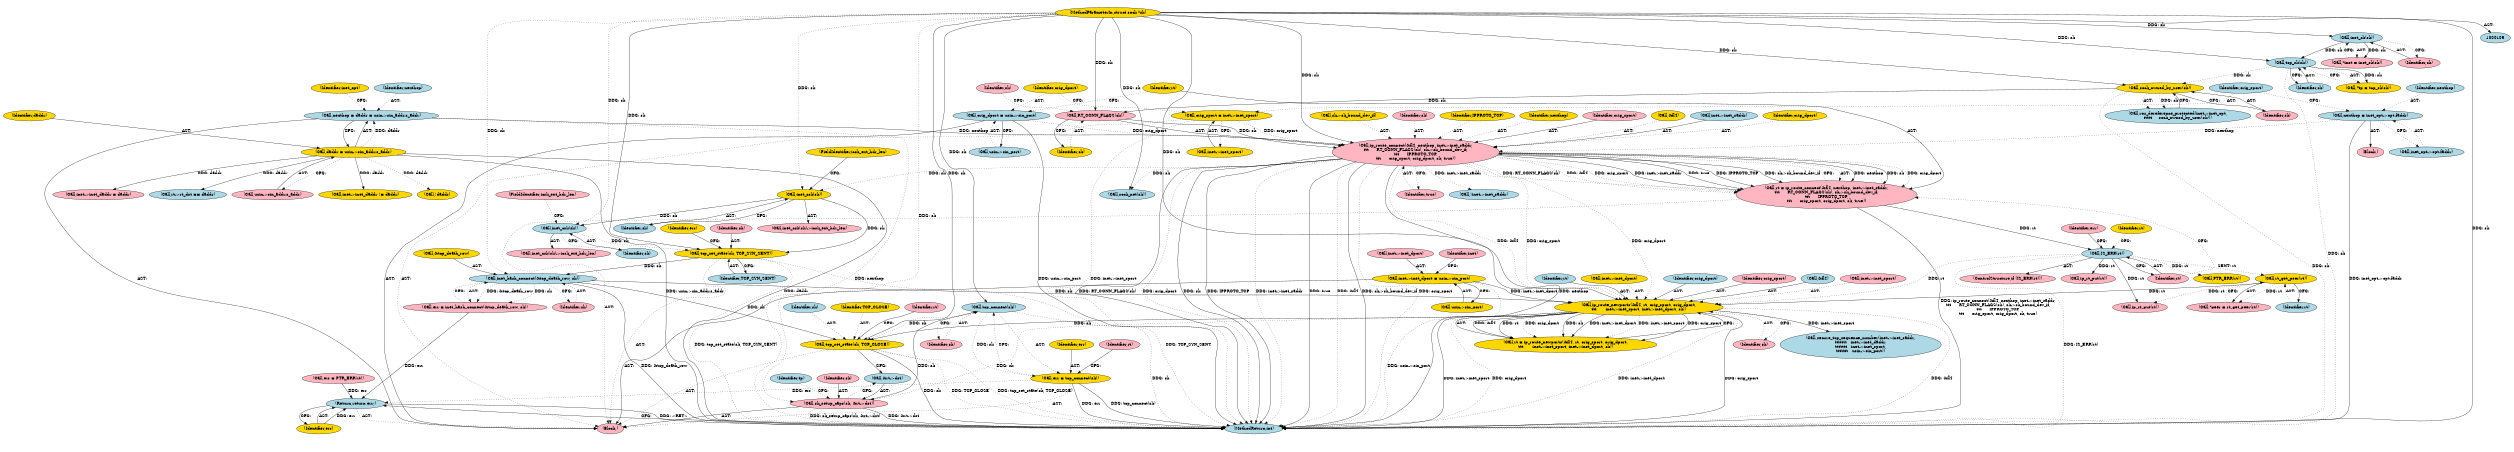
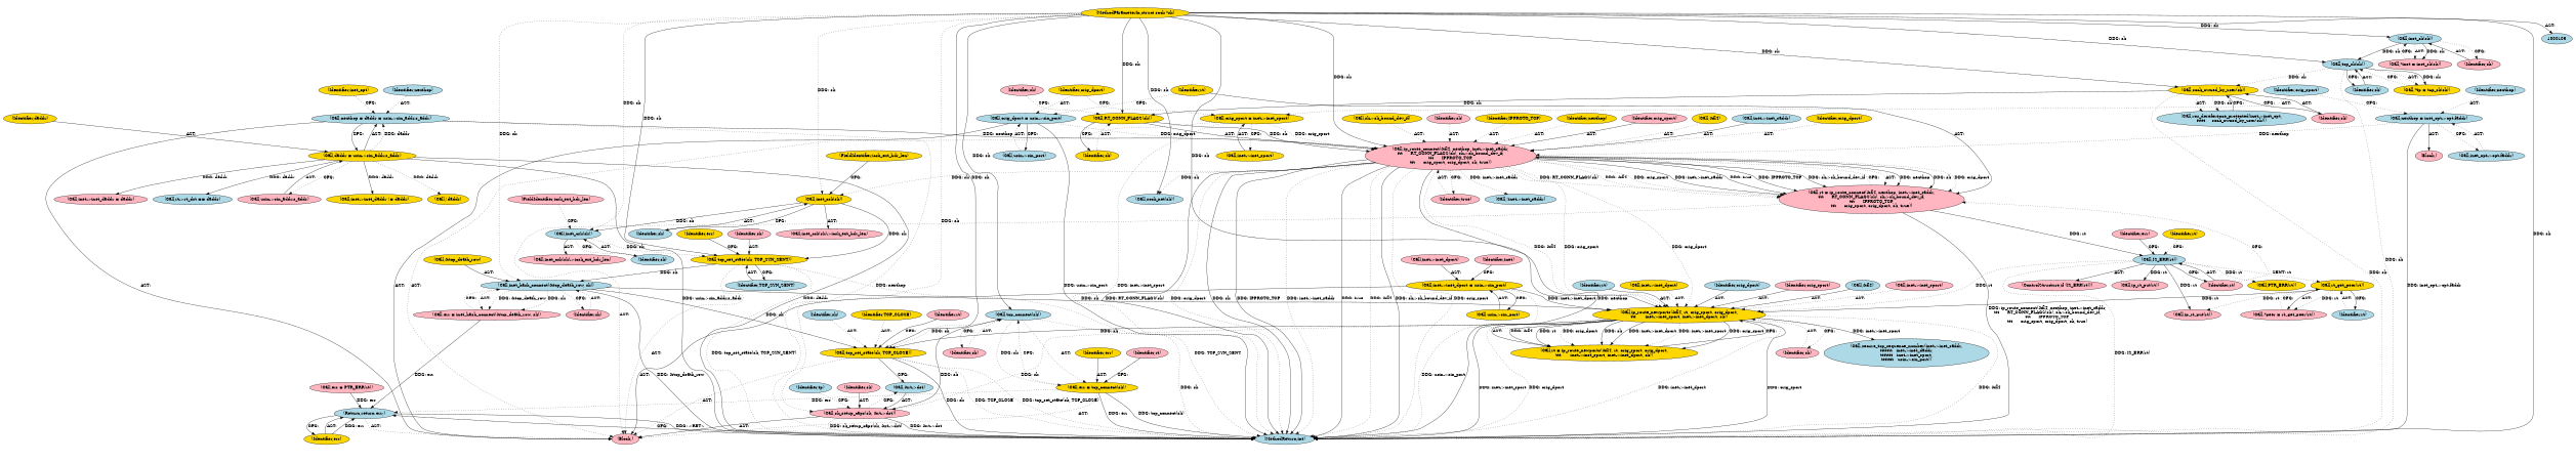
  digraph {
    node [fillcolor=gold style=filled]
    edge [style=solid]
    n1 [fillcolor=lightblue label="(Call,tcp_connect(sk))"]
    n2 [label="(Call,err = tcp_connect(sk))"]
    n3 [label="(Call,tcp_set_state(sk, TCP_CLOSE))"]
    n4 [fillcolor=lightpink label="(Identifier,sk)"]
    n5 [fillcolor=lightblue label="(MethodReturn,int)"]
    n6 [fillcolor=lightpink label="(Block,)"]
    n7 [fillcolor=lightblue label="(Return,return err;)"]
    n8 [fillcolor=lightblue label="(Call,&rt->dst)"]
    n9 [fillcolor=lightpink label="(Call,sk_setup_caps(sk, &rt->dst))"]
    n10 [label="(Call,ip_route_newports(&fl4, rt, orig_sport, orig_dport,\n\t\t\t       inet->inet_sport, inet->inet_dport, sk))"]
    n11 [fillcolor=lightpink label="(Identifier,sk)"]
    n12 [label="(Call,rt = ip_route_newports(&fl4, rt, orig_sport, orig_dport,\n\t\t\t       inet->inet_sport, inet->inet_dport, sk))"]
    n13 [fillcolor=lightblue label="(Call,secure_tcp_sequence_number(inet->inet_saddr,\n\t\t\t\t\t\t\t   inet->inet_daddr,\n\t\t\t\t\t\t\t   inet->inet_sport,\n\t\t\t\t\t\t\t   usin->sin_port))"]
    n14 [fillcolor=lightpink label="(Call,ip_route_connect(&fl4, nexthop, inet->inet_saddr,\n\t\t\t      RT_CONN_FLAGS(sk), sk->sk_bound_dev_if,\n\t\t\t      IPPROTO_TCP,\n\t\t\t      orig_sport, orig_dport, sk, true))"]
    n15 [fillcolor=lightpink label="(Call,rt = ip_route_connect(&fl4, nexthop, inet->inet_saddr,\n\t\t\t      RT_CONN_FLAGS(sk), sk->sk_bound_dev_if,\n\t\t\t      IPPROTO_TCP,\n\t\t\t      orig_sport, orig_dport, sk, true))"]
    n16 [label="(Call,inet_csk(sk))"]
    n17 [fillcolor=lightblue label="(Call,sock_net(sk))"]
    n18 [fillcolor=lightblue label="(Call,!inet->inet_saddr)"]
    n19 [fillcolor=lightpink label="(Identifier,true)"]
    n20 [fillcolor=lightblue label="(Call,IS_ERR(rt))"]
    n21 [label="(Call,tcp_set_state(sk, TCP_SYN_SENT))"]
    n22 [fillcolor=lightblue label="(Call,inet_csk(sk))"]
    n23 [fillcolor=lightpink label="(Call,inet_csk(sk)->icsk_ext_hdr_len)"]
    n24 [fillcolor=lightblue label="(Identifier,sk)"]
    n25 [fillcolor=lightblue label="(Call,nexthop = inet_opt->opt.faddr)"]
    n26 [fillcolor=lightblue label="(Call,inet_opt->opt.faddr)"]
    n27 [fillcolor=lightpink label="(Block,)"]
    n28 [fillcolor=lightblue label="(Call,nexthop = daddr = usin->sin_addr.s_addr)"]
    n29 [label="(Call,daddr = usin->sin_addr.s_addr)"]
    n30 [fillcolor=lightpink label="(Call,inet->inet_daddr = daddr)"]
    n31 [fillcolor=lightpink label="(Call,usin->sin_addr.s_addr)"]
    n32 [fillcolor=lightblue label="(Call,rt->rt_dst == daddr)"]
    n33 [label="(Call,inet->inet_daddr != daddr)"]
    n34 [label="(Call,!daddr)"]
-   n35 [fillcolor=lightpink label="(Call,RT_CONN_FLAGS(sk))"]
+   n35 [label="(Call,RT_CONN_FLAGS(sk))"]
    n36 [label="(Identifier,sk)"]
    n37 [label="(Call,sock_owned_by_user(sk))"]
    n38 [fillcolor=lightpink label="(Identifier,sk)"]
    n39 [fillcolor=lightblue label="(Call,rcu_dereference_protected(inet->inet_opt,\n\t\t\t\t\t     sock_owned_by_user(sk)))"]
    n40 [fillcolor=lightblue label="(Call,tcp_sk(sk))"]
    n41 [fillcolor=lightblue label="(Identifier,sk)"]
    n42 [label="(Call,*tp = tcp_sk(sk))"]
    n43 [fillcolor=lightblue label="(Call,inet_sk(sk))"]
    n44 [fillcolor=lightpink label="(Call,*inet = inet_sk(sk))"]
    n45 [fillcolor=lightpink label="(Identifier,sk)"]
    n46 [label="(MethodParameterIn,struct sock *sk)"]
    n47 [fillcolor=lightblue label="(Call,inet_hash_connect(&tcp_death_row, sk))"]
    1000105 [fillcolor=lightblue]
    n49 [fillcolor=lightpink label="(Call,err = inet_hash_connect(&tcp_death_row, sk))"]
    n50 [fillcolor=lightpink label="(Identifier,sk)"]
    n51 [fillcolor=lightblue label="(Identifier,TCP_SYN_SENT)"]
    n52 [fillcolor=lightpink label="(Call,inet_csk(sk)->icsk_ext_hdr_len)"]
    n53 [fillcolor=lightblue label="(Identifier,sk)"]
    n54 [label="(Call,orig_sport = inet->inet_sport)"]
    n55 [label="(Call,inet->inet_sport)"]
    n56 [fillcolor=lightblue label="(Call,orig_dport = usin->sin_port)"]
    n57 [fillcolor=lightblue label="(Call,usin->sin_port)"]
    n58 [label="(Call,rt_get_peer(rt))"]
    n59 [fillcolor=lightpink label="(Identifier,rt)"]
    n60 [label="(Call,PTR_ERR(rt))"]
    n61 [fillcolor=lightpink label="(ControlStructure,if (IS_ERR(rt)))"]
    n62 [fillcolor=lightpink label="(Call,ip_rt_put(rt))"]
    n63 [fillcolor=lightpink label="(Call,ip_rt_put(rt))"]
    n64 [fillcolor=lightpink label="(Call,*peer = rt_get_peer(rt))"]
    n65 [fillcolor=lightblue label="(Identifier,rt)"]
    n66 [label="(Call,inet->inet_dport = usin->sin_port)"]
    n67 [label="(Call,usin->sin_port)"]
    n68 [label="(Identifier,err)"]
    n69 [label="(Identifier,TCP_CLOSE)"]
    n70 [fillcolor=lightpink label="(Identifier,rt)"]
    n71 [fillcolor=lightblue label="(Call,&fl4)"]
    n72 [fillcolor=lightpink label="(Identifier,sk)"]
    n73 [label="(Identifier,err)"]
    n74 [fillcolor=lightpink label="(FieldIdentifier,icsk_ext_hdr_len)"]
    n75 [label="(Identifier,orig_dport)"]
    n76 [label="(Identifier,inet_opt)"]
    n77 [fillcolor=lightblue label="(Identifier,nexthop)"]
    n78 [label="(Call,sk->sk_bound_dev_if)"]
    n79 [fillcolor=lightpink label="(Identifier,sk)"]
    n80 [fillcolor=lightpink label="(Identifier,sk)"]
    n81 [fillcolor=lightpink label="(Call,inet->inet_sport)"]
    n82 [label="(Identifier,rt)"]
    n83 [fillcolor=lightpink label="(Identifier,rt)"]
    n84 [label="(Identifier,IPPROTO_TCP)"]
    n85 [fillcolor=lightblue label="(Identifier,nexthop)"]
    n86 [fillcolor=lightblue label="(Identifier,orig_sport)"]
    n87 [label="(Identifier,orig_dport)"]
    n88 [fillcolor=lightpink label="(Identifier,sk)"]
    n89 [fillcolor=lightblue label="(Identifier,rt)"]
    n90 [label="(Identifier,err)"]
    n91 [fillcolor=lightpink label="(Call,inet->inet_dport)"]
    n92 [label="(Identifier,rt)"]
    n93 [label="(Identifier,nexthop)"]
    n94 [fillcolor=lightpink label="(Identifier,inet)"]
    n95 [fillcolor=lightblue label="(Identifier,tp)"]
    n96 [label="(Call,&tcp_death_row)"]
    n97 [fillcolor=lightpink label="(Identifier,orig_sport)"]
    n98 [label="(Identifier,daddr)"]
    n99 [label="(Call,&fl4)"]
    n100 [fillcolor=lightblue label="(Identifier,sk)"]
    n101 [fillcolor=lightblue label="(Call,inet->inet_saddr)"]
    n102 [label="(Call,inet->inet_dport)"]
    n103 [fillcolor=lightpink label="(Identifier,err)"]
    n104 [label="(FieldIdentifier,icsk_ext_hdr_len)"]
    n105 [fillcolor=lightpink label="(Call,err = PTR_ERR(rt))"]
    n106 [fillcolor=lightblue label="(Identifier,orig_dport)"]
    n107 [fillcolor=lightpink label="(Identifier,orig_sport)"]
    n1 -> n2 [label="AST: " style=dotted]
    n1 -> n2 [label="DDG: sk" style=dotted]
    n1 -> n3 [label="DDG: sk" style=dotted]
    n1 -> n4 [label="CFG: " style=dotted]
    n1 -> n5 [label="DDG: sk" style=dotted]
    n2 -> n1 [label="CFG: " style=dotted]
    n2 -> n5 [label="DDG: err"]
    n2 -> n5 [label="DDG: tcp_connect(sk)"]
    n2 -> n6 [label="AST: " style=dotted]
    n2 -> n7 [label="DDG: err" style=dotted]
    n3 -> n5 [label="DDG: tcp_set_state(sk, TCP_CLOSE)" style=dotted]
    n3 -> n5 [label="DDG: sk"]
    n3 -> n5 [label="DDG: TCP_CLOSE" style=dotted]
    n3 -> n6 [label="AST: " style=dotted]
    n3 -> n8 [label="CFG: "]
    n4 -> n1 [label="AST: " style=dotted]
    n5 -> n7 [label="CFG: "]
    n7 -> n5 [label="DDG: <RET>"]
    n7 -> n6 [label="AST: " style=dotted]
    n7 -> n68 [label="CFG: "]
    n8 -> n9 [label="AST: "]
    n9 -> n1 [label="DDG: sk"]
    n9 -> n5 [label="DDG: &rt->dst"]
    n9 -> n5 [label="DDG: sk_setup_caps(sk, &rt->dst)" style=dotted]
    n9 -> n6 [label="AST: "]
    n9 -> n8 [label="CFG: " style=dotted]
    n10 -> n3 [label="DDG: sk"]
    n10 -> n5 [label="DDG: &fl4" style=dotted]
    n10 -> n5 [label="DDG: inet->inet_sport"]
    n10 -> n5 [label="DDG: orig_dport" style=dotted]
    n10 -> n5 [label="DDG: inet->inet_dport" style=dotted]
    n10 -> n5 [label="DDG: orig_sport"]
    n10 -> n9 [label="DDG: sk" style=dotted]
    n10 -> n11 [label="CFG: " style=dotted]
    n10 -> n12 [label="AST: "]
    n10 -> n12 [label="DDG: &fl4"]
    n10 -> n12 [label="DDG: rt"]
    n10 -> n12 [label="DDG: orig_dport" style=dotted]
    n10 -> n12 [label="DDG: sk"]
    n10 -> n12 [label="DDG: inet->inet_dport"]
    n10 -> n12 [label="DDG: inet->inet_sport" style=dotted]
    n10 -> n12 [label="DDG: orig_sport"]
    n10 -> n13 [label="DDG: inet->inet_sport"]
    n11 -> n10 [label="AST: " style=dotted]
    n12 -> n10 [label="CFG: "]
    n14 -> n5 [label="DDG: RT_CONN_FLAGS(sk)"]
    n14 -> n5 [label="DDG: orig_dport" style=dotted]
    n14 -> n5 [label="DDG: sk"]
    n14 -> n5 [label="DDG: IPPROTO_TCP"]
    n14 -> n5 [label="DDG: inet->inet_saddr" style=dotted]
    n14 -> n5 [label="DDG: true"]
    n14 -> n5 [label="DDG: &fl4" style=dotted]
    n14 -> n5 [label="DDG: sk->sk_bound_dev_if"]
    n14 -> n5 [label="DDG: orig_sport" style=dotted]
    n14 -> n5 [label="DDG: nexthop"]
    n14 -> n10 [label="DDG: &fl4" style=dotted]
    n14 -> n10 [label="DDG: orig_sport" style=dotted]
    n14 -> n10 [label="DDG: orig_dport" style=dotted]
    n14 -> n15 [label="AST: " style=dotted]
    n14 -> n15 [label="DDG: nexthop"]
    n14 -> n15 [label="DDG: sk"]
    n14 -> n15 [label="DDG: orig_dport" style=dotted]
    n14 -> n15 [label="DDG: RT_CONN_FLAGS(sk)" style=dotted]
    n14 -> n15 [label="DDG: &fl4" style=dotted]
    n14 -> n15 [label="DDG: orig_sport" style=dotted]
    n14 -> n15 [label="DDG: inet->inet_saddr"]
    n14 -> n15 [label="DDG: true"]
    n14 -> n15 [label="DDG: IPPROTO_TCP"]
    n14 -> n15 [label="DDG: sk->sk_bound_dev_if"]
    n14 -> n16 [label="DDG: sk" style=dotted]
    n14 -> n17 [label="DDG: sk" style=dotted]
    n14 -> n18 [label="DDG: inet->inet_saddr" style=dotted]
    n14 -> n19 [label="CFG: " style=dotted]
    n15 -> n5 [label="DDG: ip_route_connect(&fl4, nexthop, inet->inet_saddr,\n\t\t\t      RT_CONN_FLAGS(sk), sk->sk_bound_dev_if,\n\t\t\t      IPPROTO_TCP,\n\t\t\t      orig_sport, orig_dport, sk, true)"]
    n15 -> n6 [label="AST: " style=dotted]
    n15 -> n14 [label="CFG: " style=dotted]
    n15 -> n20 [label="DDG: rt"]
    n16 -> n21 [label="DDG: sk"]
    n16 -> n22 [label="DDG: sk"]
    n16 -> n23 [label="AST: "]
    n16 -> n24 [label="CFG: "]
    n19 -> n14 [label="AST: " style=dotted]
    n20 -> n5 [label="DDG: IS_ERR(rt)" style=dotted]
    n20 -> n10 [label="DDG: rt" style=dotted]
    n20 -> n58 [label="SENT: rt" style=dotted]
    n20 -> n59 [label="CFG: "]
    n20 -> n60 [label="DDG: rt" style=dotted]
    n20 -> n61 [label="AST: "]
    n20 -> n62 [label="DDG: rt"]
    n20 -> n63 [label="DDG: rt"]
    n21 -> n5 [label="DDG: tcp_set_state(sk, TCP_SYN_SENT)" style=dotted]
    n21 -> n5 [label="DDG: TCP_SYN_SENT" style=dotted]
    n21 -> n6 [label="AST: " style=dotted]
    n21 -> n47 [label="DDG: sk"]
    n21 -> n51 [label="CFG: "]
    n22 -> n21 [label="DDG: sk" style=dotted]
    n22 -> n52 [label="AST: "]
    n22 -> n53 [label="CFG: " style=dotted]
    n24 -> n16 [label="AST: "]
    n25 -> n5 [label="DDG: inet_opt->opt.faddr"]
    n25 -> n14 [label="DDG: nexthop" style=dotted]
    n25 -> n26 [label="CFG: " style=dotted]
    n25 -> n27 [label="AST: "]
    n26 -> n25 [label="AST: " style=dotted]
    n28 -> n5 [label="DDG: nexthop" style=dotted]
    n28 -> n6 [label="AST: "]
    n28 -> n14 [label="DDG: nexthop"]
    n28 -> n29 [label="CFG: "]
    n29 -> n5 [label="DDG: usin->sin_addr.s_addr"]
    n29 -> n5 [label="DDG: daddr"]
    n29 -> n28 [label="AST: "]
    n29 -> n28 [label="DDG: daddr" style=dotted]
    n29 -> n30 [label="DDG: daddr"]
    n29 -> n31 [label="CFG: " style=dotted]
    n29 -> n32 [label="DDG: daddr"]
    n29 -> n33 [label="DDG: daddr"]
    n29 -> n34 [label="DDG: daddr" style=dotted]
    n31 -> n29 [label="AST: "]
    n35 -> n14 [label="AST: "]
    n35 -> n14 [label="DDG: sk"]
    n35 -> n36 [label="CFG: "]
    n36 -> n35 [label="AST: " style=dotted]
    n37 -> n5 [label="DDG: sk" style=dotted]
    n37 -> n35 [label="DDG: sk"]
    n37 -> n38 [label="CFG: "]
    n37 -> n39 [label="AST: " style=dotted]
    n37 -> n39 [label="DDG: sk" style=dotted]
    n38 -> n37 [label="AST: "]
    n39 -> n37 [label="CFG: "]
    n40 -> n5 [label="DDG: sk" style=dotted]
    n40 -> n37 [label="DDG: sk" style=dotted]
    n40 -> n41 [label="CFG: "]
    n40 -> n42 [label="AST: " style=dotted]
    n40 -> n42 [label="DDG: sk"]
    n41 -> n40 [label="AST: "]
    n42 -> n40 [label="CFG: " style=dotted]
    n43 -> n40 [label="DDG: sk"]
    n43 -> n44 [label="AST: " style=dotted]
    n43 -> n44 [label="DDG: sk"]
    n43 -> n45 [label="CFG: " style=dotted]
    n44 -> n43 [label="CFG: " style=dotted]
    n45 -> n43 [label="AST: "]
    n46 -> n1 [label="DDG: sk"]
    n46 -> n3 [label="DDG: sk"]
    n46 -> n5 [label="DDG: sk"]
    n46 -> n9 [label="DDG: sk" style=dotted]
    n46 -> n10 [label="DDG: sk"]
    n46 -> n14 [label="DDG: sk"]
    n46 -> n16 [label="DDG: sk" style=dotted]
    n46 -> n17 [label="DDG: sk"]
    n46 -> n21 [label="DDG: sk"]
    n46 -> n22 [label="DDG: sk" style=dotted]
    n46 -> n35 [label="DDG: sk"]
    n46 -> n37 [label="DDG: sk"]
    n46 -> n40 [label="DDG: sk"]
    n46 -> n43 [label="DDG: sk"]
    n46 -> n47 [label="DDG: sk" style=dotted]
    n46 -> 1000105 [label="AST: "]
    n47 -> n3 [label="DDG: sk"]
    n47 -> n5 [label="DDG: &tcp_death_row"]
    n47 -> n10 [label="DDG: sk"]
    n47 -> n49 [label="AST: " style=dotted]
    n47 -> n49 [label="DDG: &tcp_death_row" style=dotted]
    n47 -> n49 [label="DDG: sk" style=dotted]
    n47 -> n50 [label="CFG: " style=dotted]
    n49 -> n7 [label="DDG: err"]
    n49 -> n47 [label="CFG: " style=dotted]
    n50 -> n47 [label="AST: " style=dotted]
    n51 -> n21 [label="AST: "]
    n53 -> n22 [label="AST: "]
    n54 -> n5 [label="DDG: inet->inet_sport" style=dotted]
    n54 -> n6 [label="AST: " style=dotted]
    n54 -> n14 [label="DDG: orig_sport" style=dotted]
    n54 -> n55 [label="CFG: " style=dotted]
    n55 -> n54 [label="AST: "]
    n56 -> n5 [label="DDG: usin->sin_port"]
    n56 -> n6 [label="AST: "]
    n56 -> n14 [label="DDG: orig_dport" style=dotted]
    n56 -> n57 [label="CFG: "]
    n57 -> n56 [label="AST: " style=dotted]
    n58 -> n10 [label="DDG: rt"]
    n58 -> n63 [label="DDG: rt" style=dotted]
    n58 -> n64 [label="AST: "]
    n58 -> n64 [label="DDG: rt" style=dotted]
    n58 -> n65 [label="CFG: "]
    n59 -> n15 [label="CFG: " style=dotted]
    n59 -> n20 [label="AST: "]
    n64 -> n58 [label="CFG: " style=dotted]
    n65 -> n58 [label="AST: " style=dotted]
    n66 -> n5 [label="DDG: usin->sin_port" style=dotted]
    n66 -> n6 [label="AST: "]
    n66 -> n10 [label="DDG: inet->inet_dport"]
    n66 -> n67 [label="CFG: "]
    n67 -> n66 [label="AST: "]
    n68 -> n7 [label="AST: "]
    n68 -> n7 [label="DDG: err"]
    n69 -> n3 [label="AST: " style=dotted]
    n70 -> n2 [label="CFG: "]
    n71 -> n10 [label="AST: "]
    n72 -> n35 [label="CFG: " style=dotted]
    n73 -> n21 [label="CFG: "]
    n74 -> n22 [label="CFG: " style=dotted]
    n75 -> n14 [label="AST: " style=dotted]
    n76 -> n28 [label="CFG: " style=dotted]
    n77 -> n28 [label="AST: " style=dotted]
    n78 -> n14 [label="AST: " style=dotted]
    n79 -> n9 [label="AST: "]
    n80 -> n14 [label="AST: " style=dotted]
    n81 -> n10 [label="AST: " style=dotted]
    n82 -> n20 [label="CFG: " style=dotted]
    n83 -> n3 [label="CFG: "]
    n84 -> n14 [label="AST: " style=dotted]
    n85 -> n25 [label="AST: " style=dotted]
    n86 -> n25 [label="CFG: " style=dotted]
    n86 -> n54 [label="AST: " style=dotted]
    n87 -> n54 [label="CFG: " style=dotted]
    n87 -> n56 [label="AST: " style=dotted]
    n88 -> n21 [label="AST: "]
    n89 -> n10 [label="AST: "]
    n90 -> n2 [label="AST: "]
    n91 -> n66 [label="AST: "]
    n92 -> n15 [label="AST: "]
    n92 -> n56 [label="CFG: " style=dotted]
    n93 -> n14 [label="AST: " style=dotted]
    n94 -> n66 [label="CFG: "]
    n95 -> n9 [label="CFG: " style=dotted]
    n96 -> n47 [label="AST: "]
    n97 -> n14 [label="AST: "]
    n98 -> n29 [label="AST: "]
    n99 -> n14 [label="AST: " style=dotted]
    n100 -> n3 [label="AST: " style=dotted]
    n101 -> n14 [label="AST: "]
    n102 -> n10 [label="AST: " style=dotted]
    n103 -> n20 [label="CFG: "]
    n104 -> n16 [label="CFG: "]
    n105 -> n7 [label="DDG: err"]
    n106 -> n10 [label="AST: "]
    n107 -> n10 [label="AST: "]
  }
